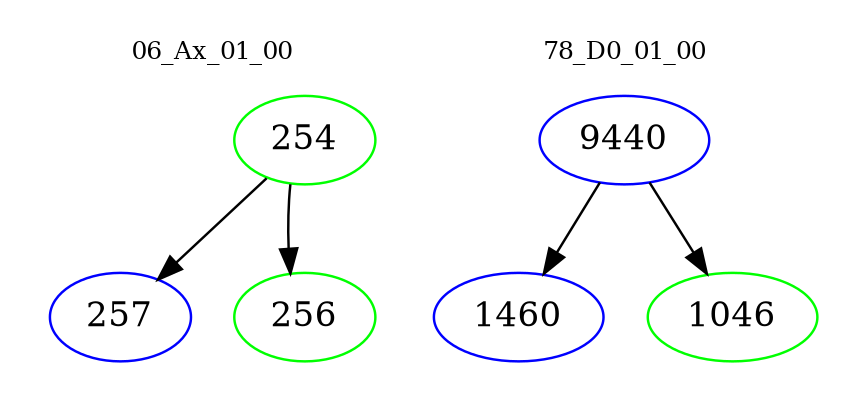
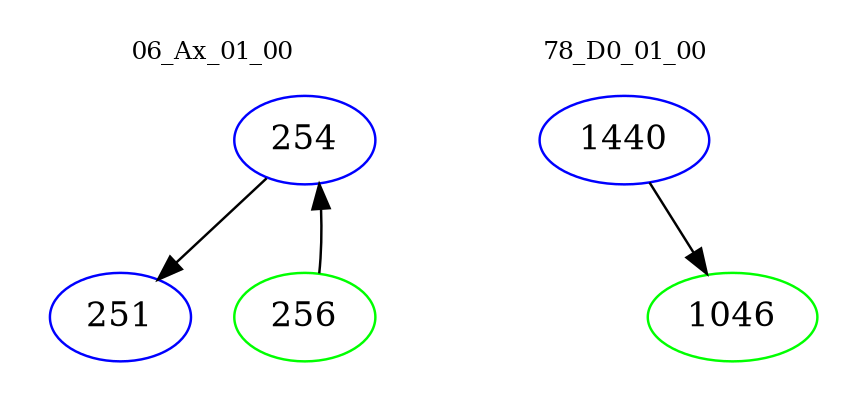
  digraph {
    node [color=blue]
    edge [color=black]
-   n1 [color=green label=254]
-   n2 [label=257]
+   n1 [label=254]
+   n2 [label=251]
    n3 [color=green label=256]
-   n4 [label=9440]
-   n5 [label=1460]
+   n4 [label=1440]
    n6 [color=green label=1046]
    subgraph cluster_1 {
      color=white
      fontsize=10
      label="06_Ax_01_00"
      n1
      n2
      n3
    }
    subgraph cluster_2 {
      color=white
      fontsize=10
      label="78_D0_01_00"
      n4
-     n5
      n6
    }
    n1 -> n2
-   n1 -> n3
-   n4 -> n5
+   n3 -> n1
    n4 -> n6
  }
